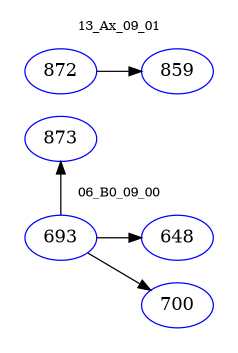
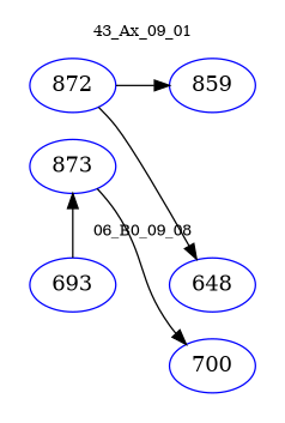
  digraph {
    rankdir=LR
    node [color=blue]
    edge [color=black]
    n1 [label=872]
    n2 [label=859]
    n3 [label=873]
    n4 [label=693]
    n5 [label=648]
    n6 [label=700]
    subgraph cluster_1 {
      color=white
      fontsize=10
-     label="13_Ax_09_01"
+     label="43_Ax_09_01"
      n1
      n2
      n3
    }
    subgraph cluster_2 {
      color=white
      fontsize=10
-     label="06_B0_09_00"
+     label="06_B0_09_08"
      n4
      n5
      n6
    }
    n1 -> n2
    n4 -> n3
-   n4 -> n5
-   n4 -> n6
+   n1 -> n5
+   n3 -> n6
  }
